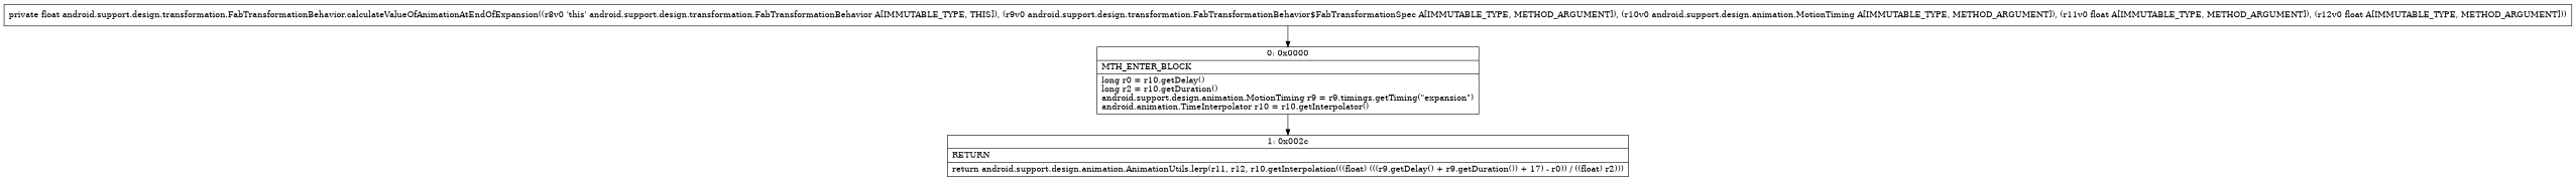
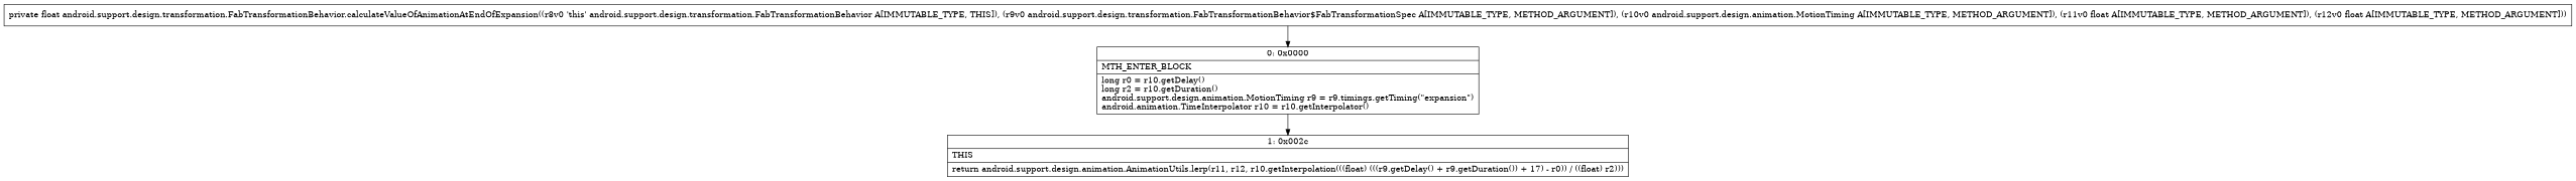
  digraph {
    node [shape=record]
    n1 [label="{0\:\ 0x0000|MTH_ENTER_BLOCK\l|long r0 = r10.getDelay()\llong r2 = r10.getDuration()\landroid.support.design.animation.MotionTiming r9 = r9.timings.getTiming(\"expansion\")\landroid.animation.TimeInterpolator r10 = r10.getInterpolator()\l}"]
-   n2 [label="{1\:\ 0x002c|RETURN\l|return android.support.design.animation.AnimationUtils.lerp(r11, r12, r10.getInterpolation(((float) (((r9.getDelay() + r9.getDuration()) + 17) \- r0)) \/ ((float) r2)))\l}"]
+   n2 [label="{1\:\ 0x002c|THIS\l|return android.support.design.animation.AnimationUtils.lerp(r11, r12, r10.getInterpolation(((float) (((r9.getDelay() + r9.getDuration()) + 17) \- r0)) \/ ((float) r2)))\l}"]
    n3 [label="{private float android.support.design.transformation.FabTransformationBehavior.calculateValueOfAnimationAtEndOfExpansion((r8v0 'this' android.support.design.transformation.FabTransformationBehavior A[IMMUTABLE_TYPE, THIS]), (r9v0 android.support.design.transformation.FabTransformationBehavior$FabTransformationSpec A[IMMUTABLE_TYPE, METHOD_ARGUMENT]), (r10v0 android.support.design.animation.MotionTiming A[IMMUTABLE_TYPE, METHOD_ARGUMENT]), (r11v0 float A[IMMUTABLE_TYPE, METHOD_ARGUMENT]), (r12v0 float A[IMMUTABLE_TYPE, METHOD_ARGUMENT])) }"]
    n1 -> n2
    n3 -> n1
  }
